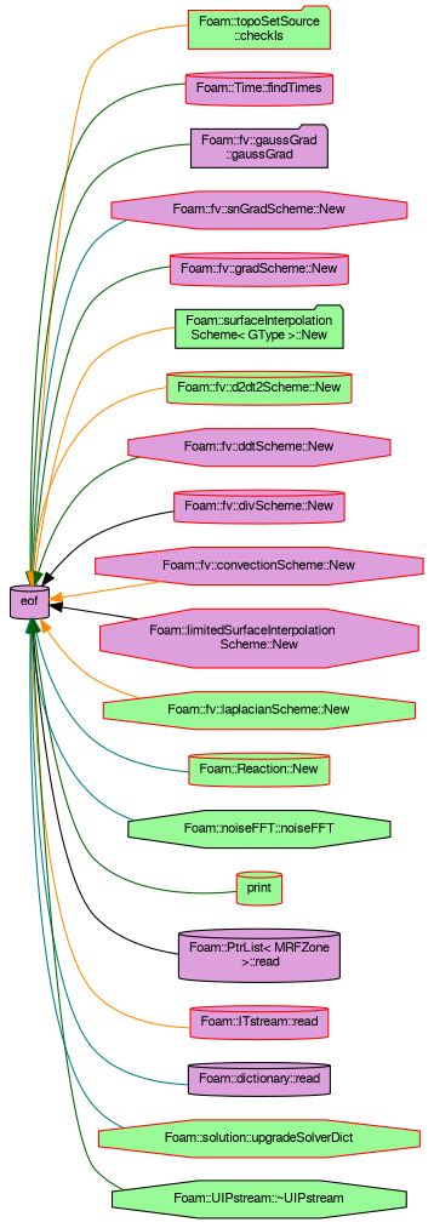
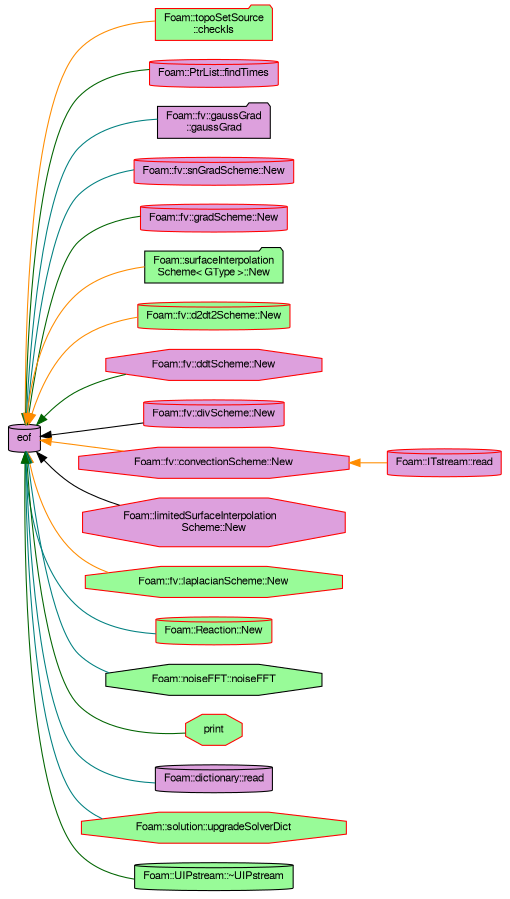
  digraph {
    rankdir=LR
    node [color=red fillcolor=plum fontname=FreeSans fontsize=10 shape=cylinder style=filled]
    edge [color=darkorange dir=back fontname=FreeSans fontsize=10 labelfontname=FreeSans labelfontsize=10 style=solid]
    n1 [color=black fontcolor=black height=0.2 label=eof width=0.4]
    n2 [fillcolor=palegreen height=0.2 label="Foam::topoSetSource\l::checkIs" shape=folder width=0.4]
-   n3 [height=0.2 label="Foam::Time::findTimes" width=0.4]
+   n3 [height=0.2 label="Foam::PtrList::findTimes" width=0.4]
    n4 [color=black height=0.2 label="Foam::fv::gaussGrad\l::gaussGrad" shape=folder width=0.4]
-   n5 [height=0.2 label="Foam::fv::snGradScheme::New" shape=octagon width=0.4]
+   n5 [height=0.2 label="Foam::fv::snGradScheme::New" width=0.4]
    n6 [height=0.2 label="Foam::fv::gradScheme::New" width=0.4]
    n7 [color=black fillcolor=palegreen height=0.2 label="Foam::surfaceInterpolation\lScheme\< GType \>::New" shape=folder width=0.4]
    n8 [fillcolor=palegreen height=0.2 label="Foam::fv::d2dt2Scheme::New" width=0.4]
    n9 [height=0.2 label="Foam::fv::ddtScheme::New" shape=octagon width=0.4]
    n10 [height=0.2 label="Foam::fv::divScheme::New" width=0.4]
    n11 [height=0.2 label="Foam::fv::convectionScheme::New" shape=octagon width=0.4]
    n12 [height=0.2 label="Foam::limitedSurfaceInterpolation\lScheme::New" shape=octagon width=0.4]
    n13 [fillcolor=palegreen height=0.2 label="Foam::fv::laplacianScheme::New" shape=octagon width=0.4]
    n14 [fillcolor=palegreen height=0.2 label="Foam::Reaction::New" width=0.4]
    n15 [color=black fillcolor=palegreen height=0.2 label="Foam::noiseFFT::noiseFFT" shape=octagon width=0.4]
-   n16 [fillcolor=palegreen height=0.2 label=print width=0.4]
-   n17 [color=black height=0.2 label="Foam::PtrList\< MRFZone\l \>::read" width=0.4]
+   n16 [fillcolor=palegreen height=0.2 label=print shape=octagon width=0.4]
    n18 [height=0.2 label="Foam::ITstream::read" width=0.4]
    n19 [color=black height=0.2 label="Foam::dictionary::read" width=0.4]
    n20 [fillcolor=palegreen height=0.2 label="Foam::solution::upgradeSolverDict" shape=octagon width=0.4]
-   n21 [color=black fillcolor=palegreen height=0.2 label="Foam::UIPstream::~UIPstream" shape=octagon width=0.4]
+   n21 [color=black fillcolor=palegreen height=0.2 label="Foam::UIPstream::~UIPstream" width=0.4]
    n1 -> n2
    n1 -> n3 [color=darkgreen]
-   n1 -> n4 [color=darkgreen]
+   n1 -> n4 [color=teal]
    n1 -> n5 [color=teal]
    n1 -> n6 [color=darkgreen]
    n1 -> n7
    n1 -> n8
    n1 -> n9 [color=darkgreen]
    n1 -> n10 [color=black]
    n1 -> n11
    n1 -> n12 [color=black]
    n1 -> n13
    n1 -> n14 [color=teal]
    n1 -> n15 [color=teal]
    n1 -> n16 [color=darkgreen]
-   n1 -> n17 [color=black]
-   n1 -> n18
+   n11 -> n18
    n1 -> n19 [color=teal]
    n1 -> n20 [color=teal]
    n1 -> n21 [color=darkgreen]
  }
